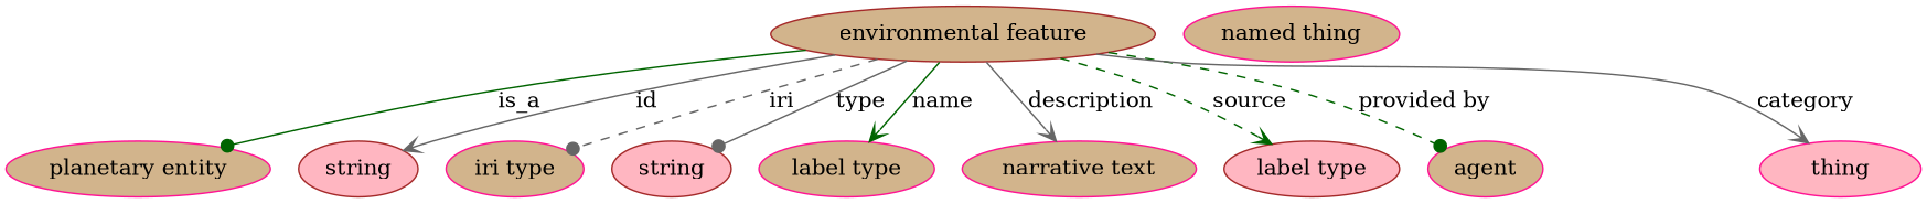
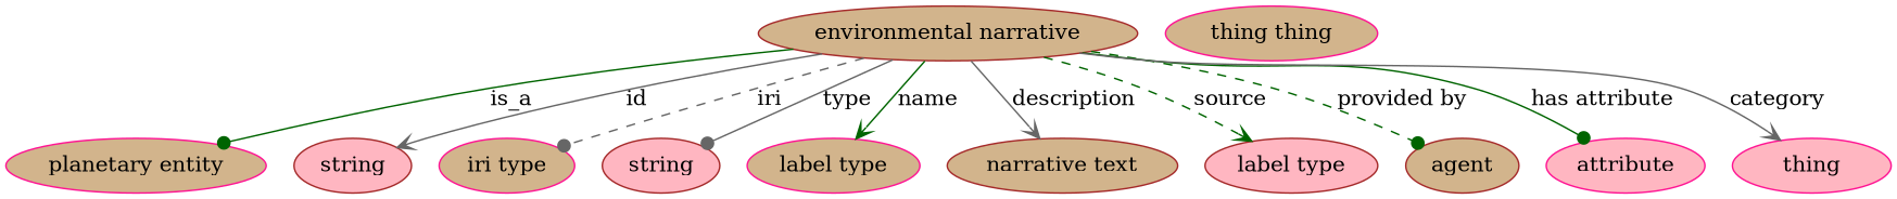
  digraph {
    node [color=deeppink fillcolor=tan style=filled]
    edge [arrowhead=dot color=darkgreen style=solid]
-   n1 [color=brown height=0.5 label="environmental feature" width=3.1775]
+   n1 [color=brown height=0.5 label="environmental narrative" width=3.1775]
    "planetary entity" [height=0.5 width=2.3651]
    n3 [color=brown fillcolor=lightpink height=0.5 label=string width=1.0652]
    n4 [height=0.5 label="iri type" width=1.2277]
    n5 [color=brown fillcolor=lightpink height=0.5 label=string width=1.0652]
    n6 [height=0.5 label="label type" width=1.5707]
-   n7 [height=0.5 label="narrative text" width=2.0943]
+   n7 [color=brown height=0.5 label="narrative text" width=2.0943]
    n8 [color=brown fillcolor=lightpink height=0.5 label="label type" width=1.5707]
-   n9 [height=0.5 label=agent width=1.0291]
+   n9 [color=brown height=0.5 label=agent width=1.0291]
+   n10 [fillcolor=lightpink height=0.5 label=attribute width=1.4443]
    n11 [fillcolor=lightpink height=0.5 label=thing width=1.4443]
-   n12 [height=0.5 label="named thing" width=1.9318]
+   n12 [height=0.5 label="thing thing" width=1.9318]
    n1 -> "planetary entity" [label=is_a]
    n1 -> n3 [arrowhead=vee color=gray40 label=id]
    n1 -> n4 [color=gray40 label=iri style=dashed]
    n1 -> n5 [color=gray40 label=type]
    n1 -> n6 [arrowhead=vee label=name]
    n1 -> n7 [arrowhead=vee color=gray40 label=description]
    n1 -> n8 [arrowhead=vee label=source style=dashed]
    n1 -> n9 [label="provided by" style=dashed]
+   n1 -> n10 [label="has attribute"]
    n1 -> n11 [arrowhead=vee color=gray40 label=category]
  }
